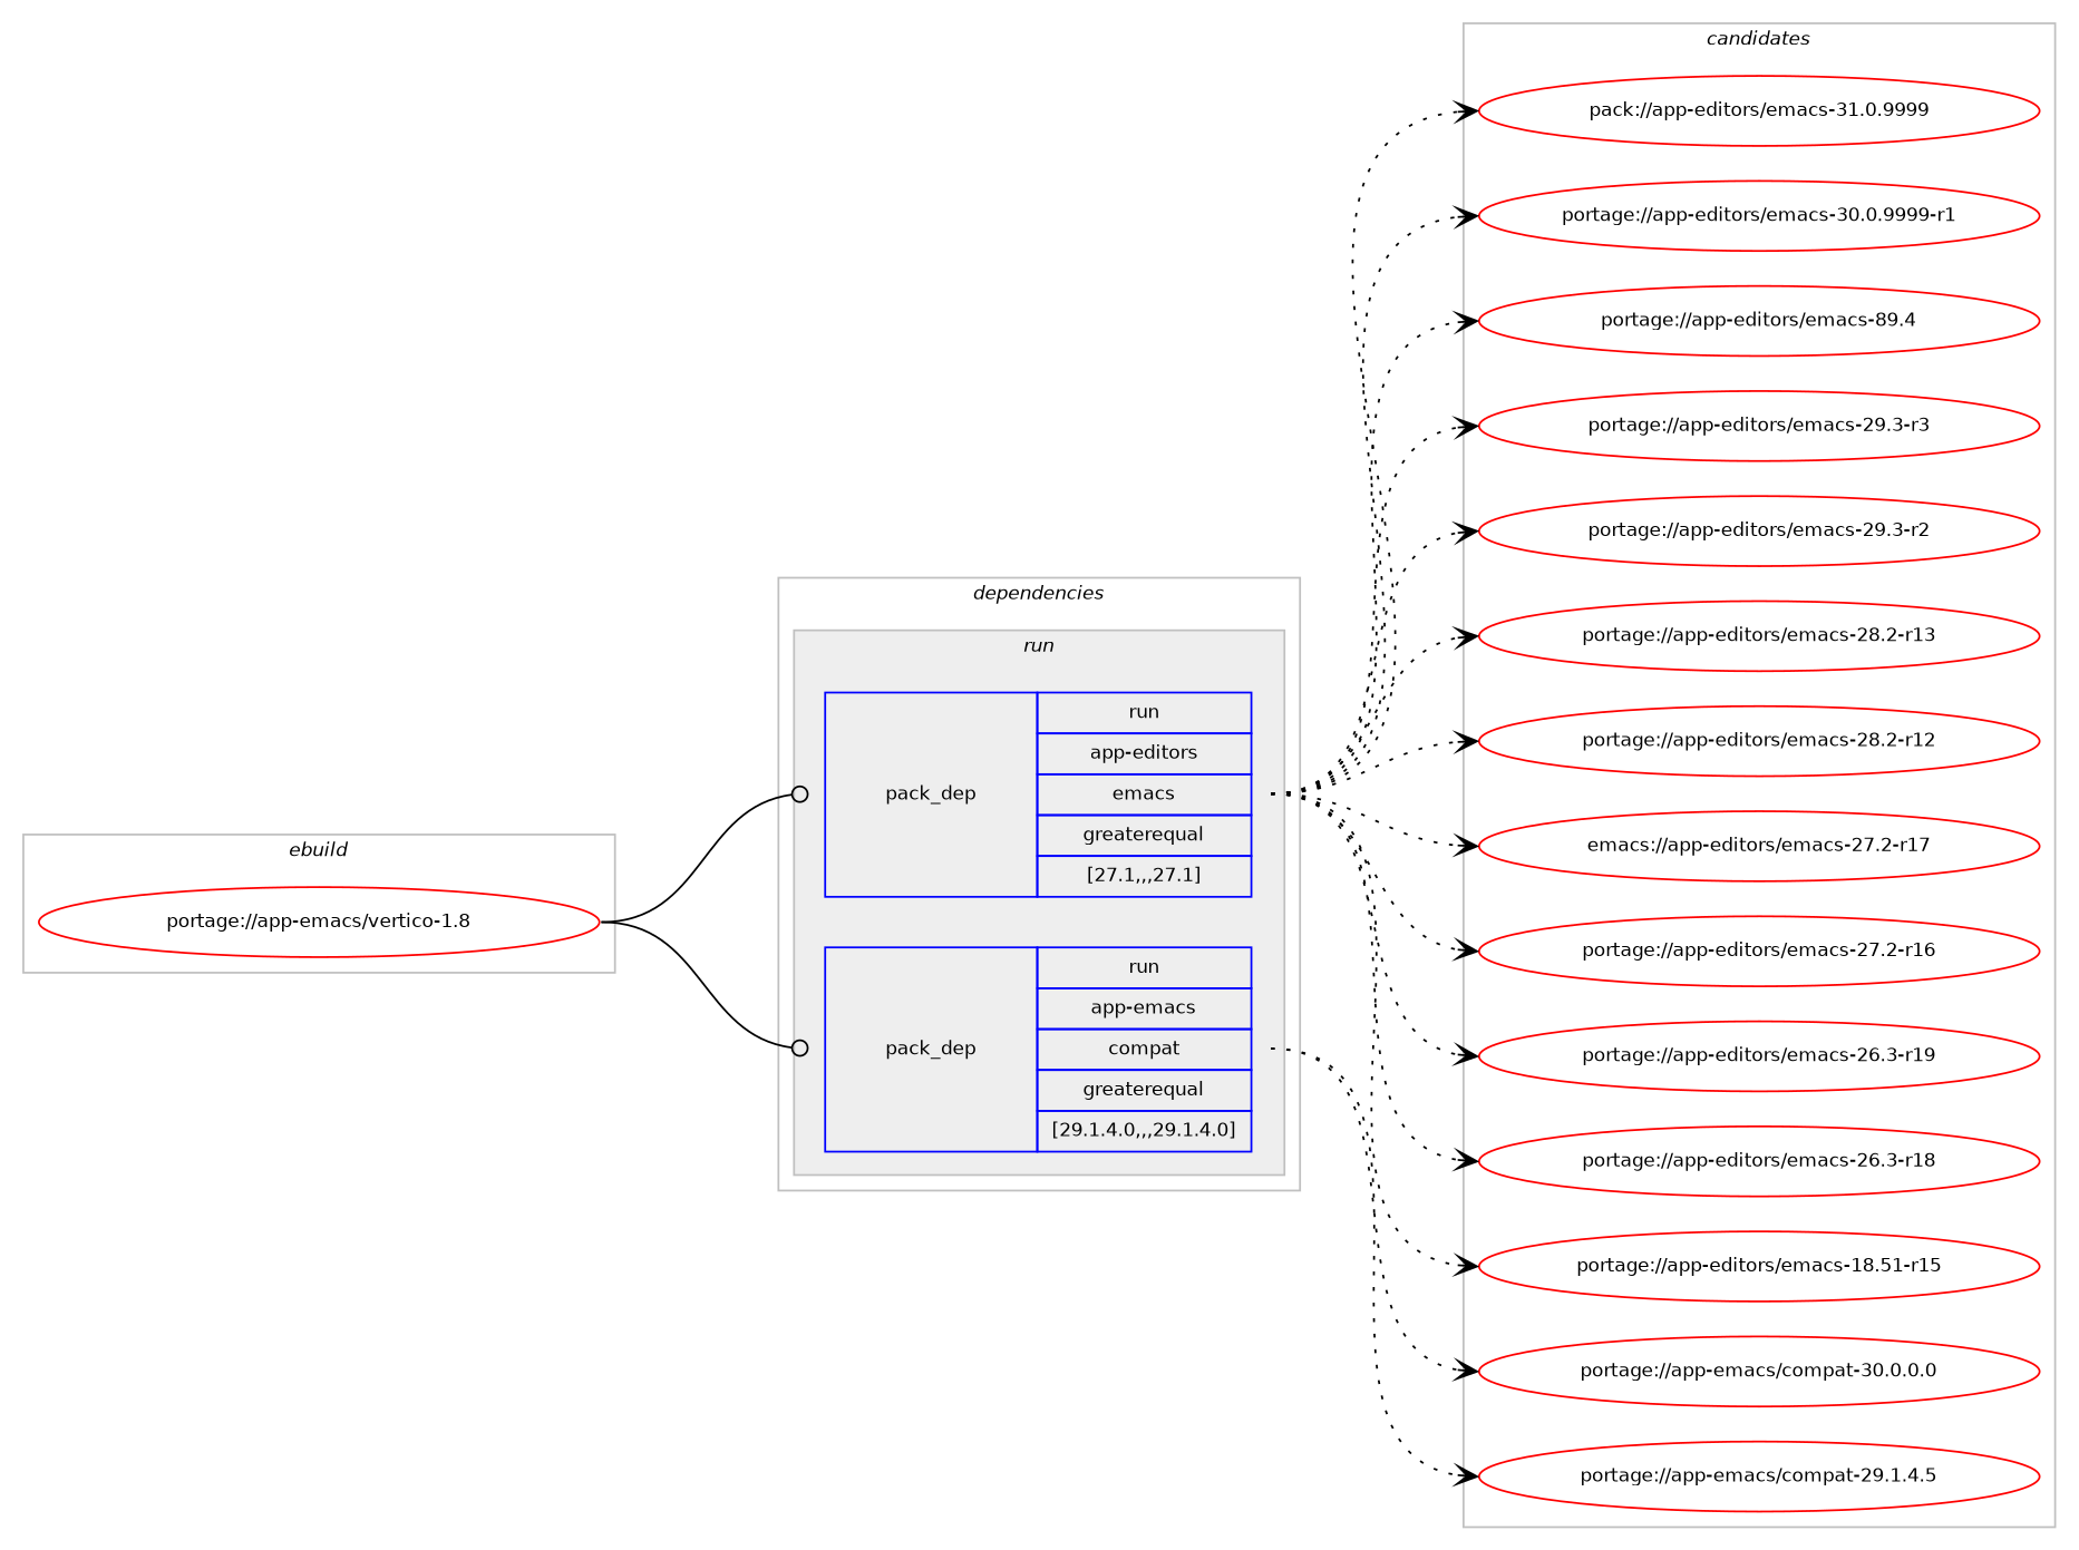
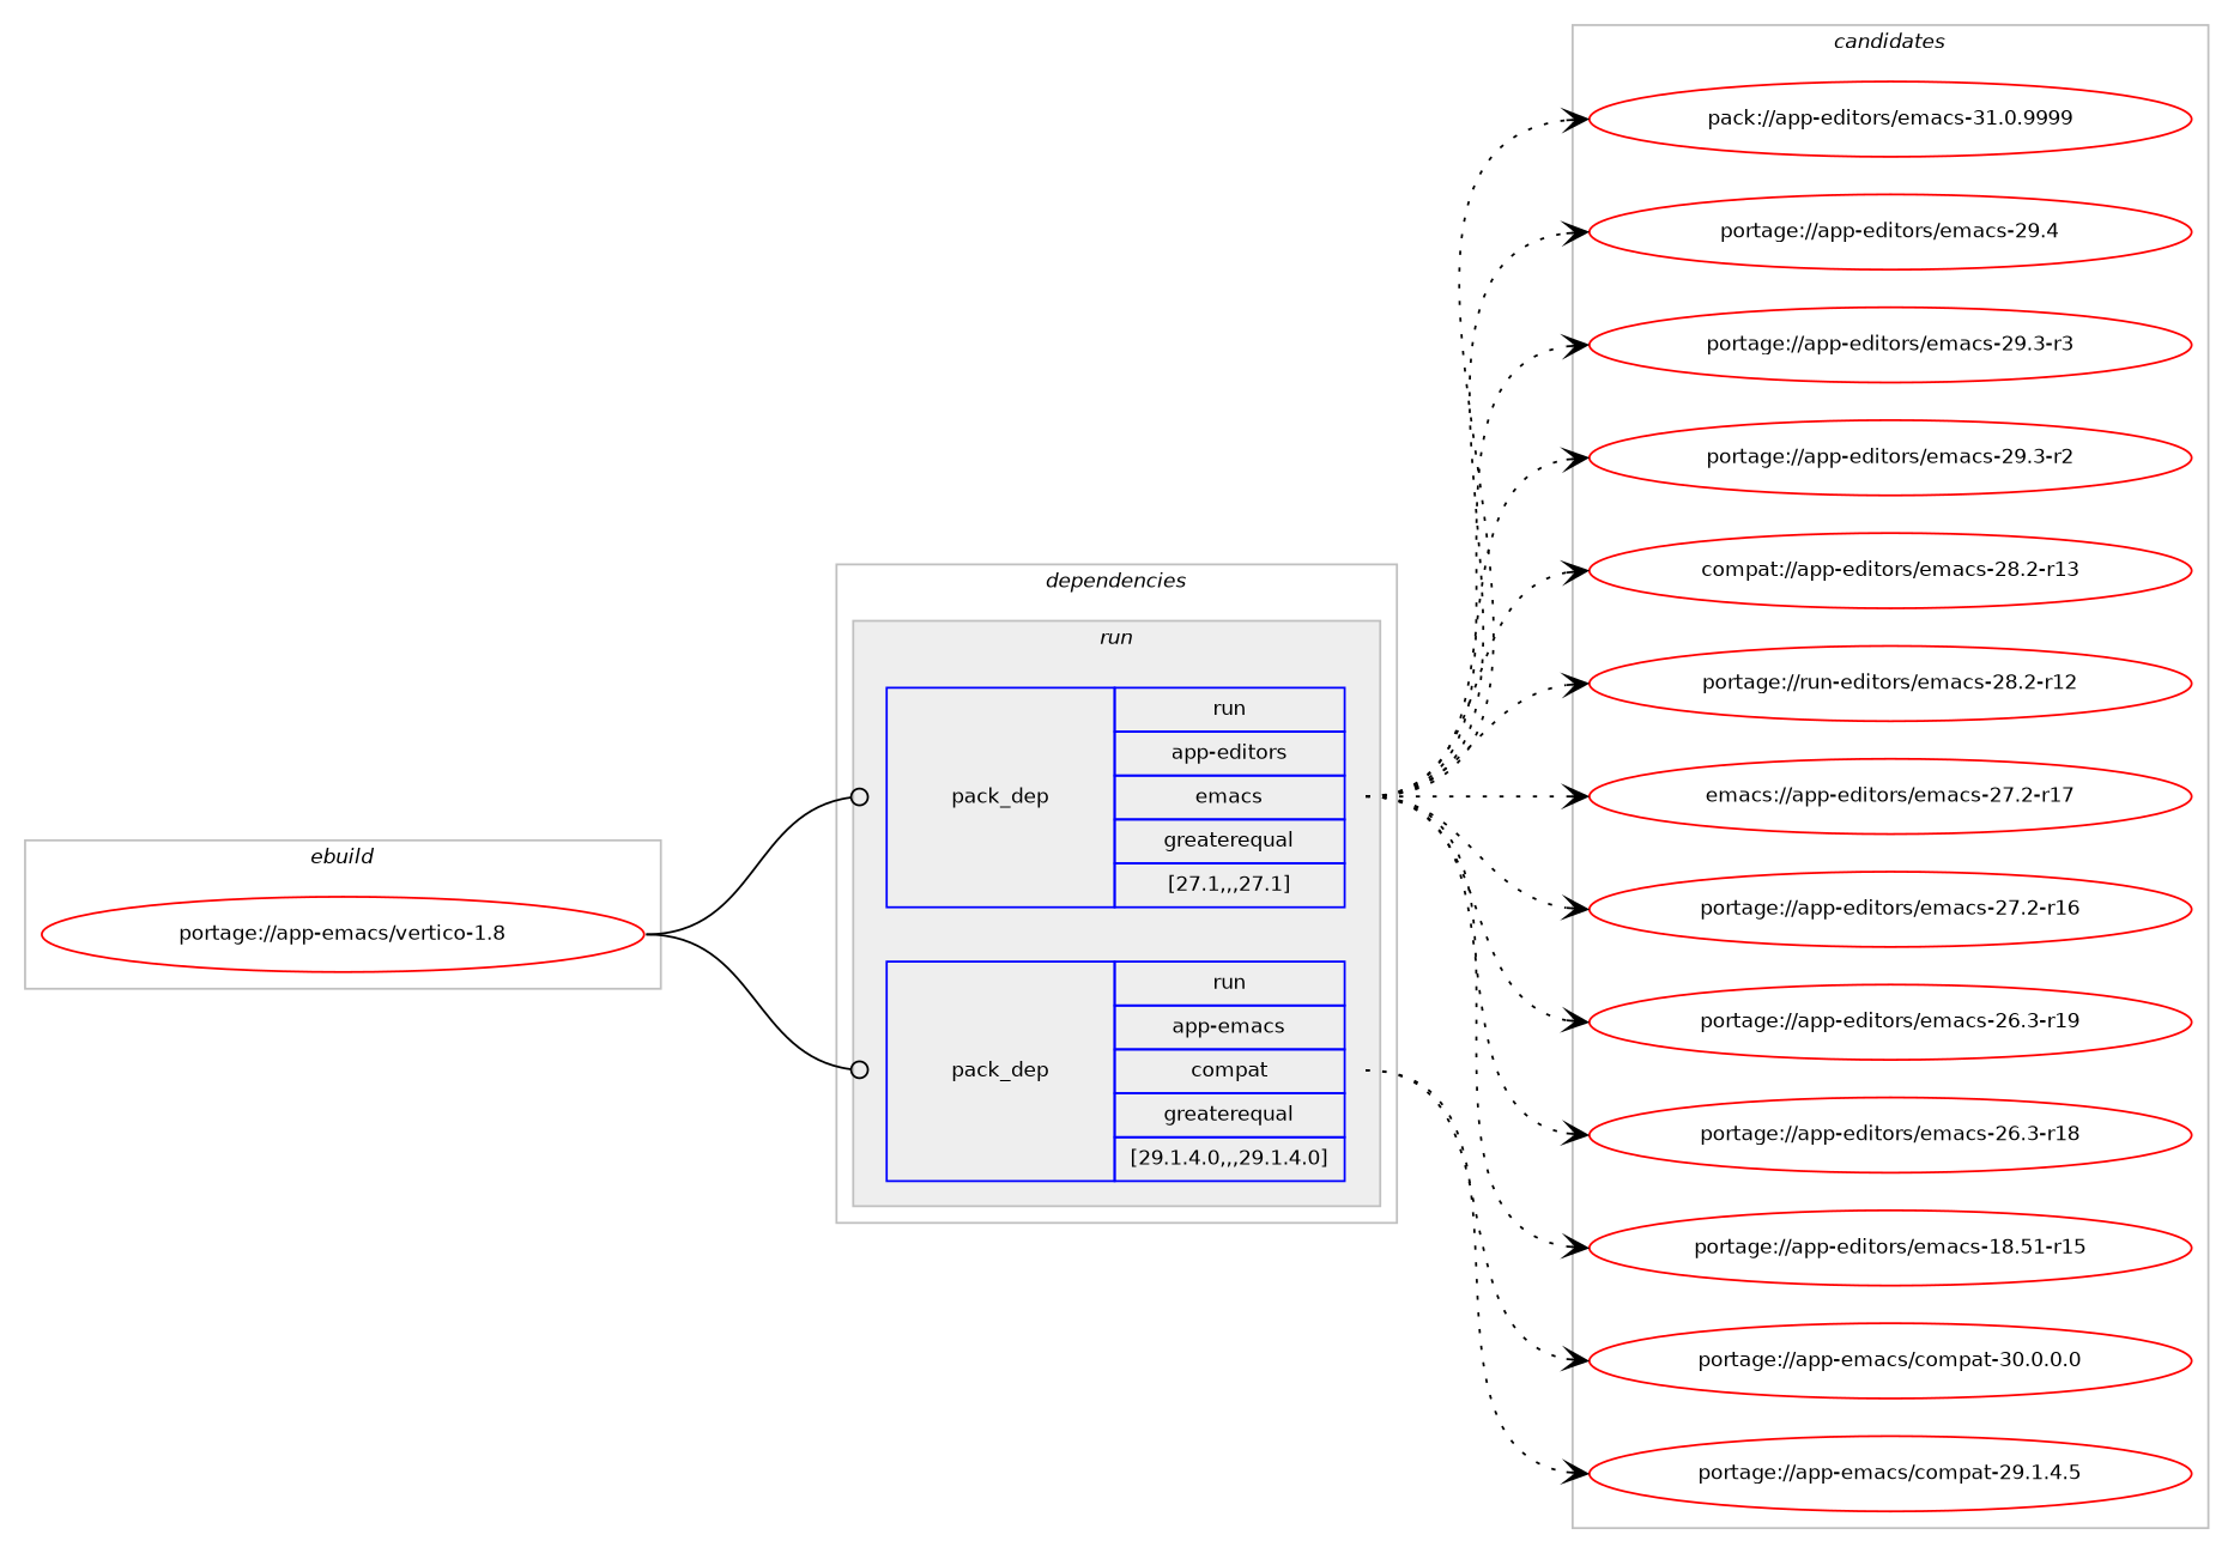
  digraph {
    compound=true
    concentrate=true
    fontname=Helvetica
    fontsize=10
    newrank=true
    rankdir=LR
    ranksep=1.5
    node [color=red fontname=Helvetica fontsize=10]
    edge [arrowhead=vee headport=w style=dotted tailport=e weight=100]
    n1 [label="portage://app-emacs/vertico-1.8" width=4]
    n2 [color=blue label=<<TABLE BORDER="0" CELLBORDER="1" CELLSPACING="0" CELLPADDING="4" WIDTH="220"><TR><TD ROWSPAN="6" CELLPADDING="30">pack_dep</TD></TR><TR><TD WIDTH="110">run</TD></TR><TR><TD>app-editors</TD></TR><TR><TD>emacs</TD></TR><TR><TD>greaterequal</TD></TR><TR><TD>[27.1,,,27.1]</TD></TR></TABLE>> shape=none]
    n3 [color=blue label=<<TABLE BORDER="0" CELLBORDER="1" CELLSPACING="0" CELLPADDING="4" WIDTH="220"><TR><TD ROWSPAN="6" CELLPADDING="30">pack_dep</TD></TR><TR><TD WIDTH="110">run</TD></TR><TR><TD>app-emacs</TD></TR><TR><TD>compat</TD></TR><TR><TD>greaterequal</TD></TR><TR><TD>[29.1.4.0,,,29.1.4.0]</TD></TR></TABLE>> shape=none]
    n4 [label="pack://app-editors/emacs-31.0.9999" width=4]
-   n5 [label="portage://app-editors/emacs-30.0.9999-r1" width=4]
-   n6 [label="portage://app-editors/emacs-89.4" width=4]
+   n6 [label="portage://app-editors/emacs-29.4" width=4]
    n7 [label="portage://app-editors/emacs-29.3-r3" width=4]
    n8 [label="portage://app-editors/emacs-29.3-r2" width=4]
-   n9 [label="portage://app-editors/emacs-28.2-r13" width=4]
-   n10 [label="portage://app-editors/emacs-28.2-r12" width=4]
+   n9 [label="compat://app-editors/emacs-28.2-r13" width=4]
+   n10 [label="portage://run-editors/emacs-28.2-r12" width=4]
    n11 [label="emacs://app-editors/emacs-27.2-r17" width=4]
    n12 [label="portage://app-editors/emacs-27.2-r16" width=4]
    n13 [label="portage://app-editors/emacs-26.3-r19" width=4]
    n14 [label="portage://app-editors/emacs-26.3-r18" width=4]
    n15 [label="portage://app-editors/emacs-18.51-r15" width=4]
    n16 [label="portage://app-emacs/compat-30.0.0.0" width=4]
    n17 [label="portage://app-emacs/compat-29.1.4.5" width=4]
    subgraph cluster_1 {
      color=gray
      label=<<i>ebuild</i>>
      rank=same
      n1
    }
    subgraph cluster_2 {
      color=gray
      label=<<i>dependencies</i>>
      subgraph cluster_3 {
        color=gray
        fillcolor="#eeeeee"
        label=<<i>compile</i>>
        style=filled
      }
      subgraph cluster_4 {
        color=gray
        fillcolor="#eeeeee"
        label=<<i>compile and run</i>>
        style=filled
      }
      subgraph cluster_5 {
        color=gray
        fillcolor="#eeeeee"
        label=<<i>run</i>>
        style=filled
        subgraph sub_6 {
          color=gray
          fillcolor="#eeeeee"
          label=<<i>run</i>>
          style=filled
          n2
        }
        subgraph sub_7 {
          color=gray
          fillcolor="#eeeeee"
          label=<<i>run</i>>
          style=filled
          n3
        }
      }
    }
    subgraph cluster_8 {
      color=gray
      label=<<i>candidates</i>>
      rank=same
      subgraph sub_9 {
        color=black
        label=<<i>candidates</i>>
        nodesep=1
        rank=same
        n4
-       n5
        n6
        n7
        n8
        n9
        n10
        n11
        n12
        n13
        n14
        n15
      }
      subgraph sub_10 {
        color=black
        label=<<i>candidates</i>>
        nodesep=1
        rank=same
        n16
        n17
      }
    }
    n1 -> n2 [arrowhead=odot style=solid weight=20]
    n1 -> n3 [arrowhead=odot style=solid weight=20]
    n2 -> n4
-   n2 -> n5
    n2 -> n6
    n2 -> n7
    n2 -> n8
    n2 -> n9
    n2 -> n10
    n2 -> n11
    n2 -> n12
    n2 -> n13
    n2 -> n14
    n2 -> n15
    n3 -> n16
    n3 -> n17
  }
